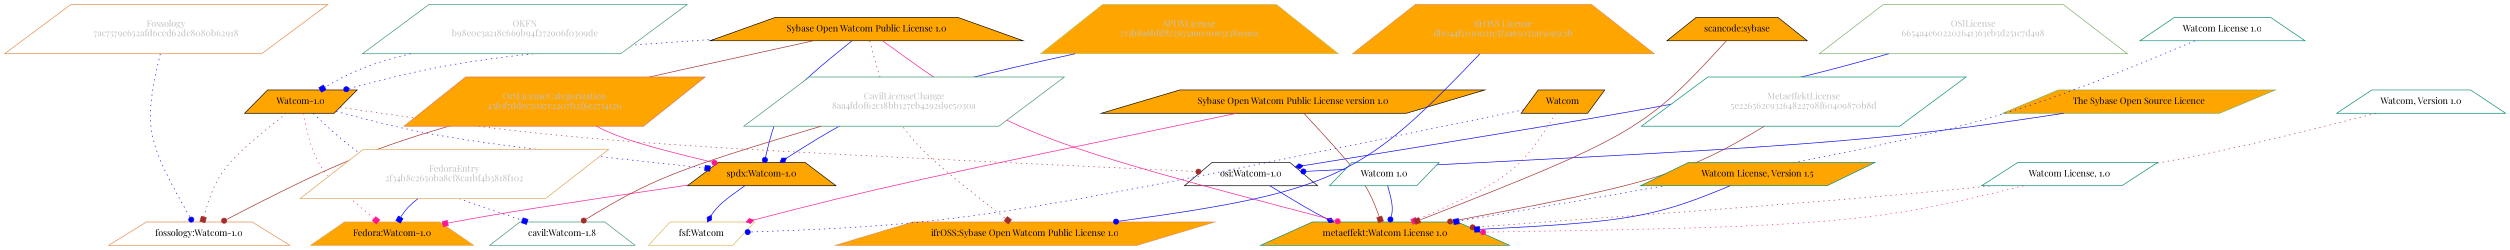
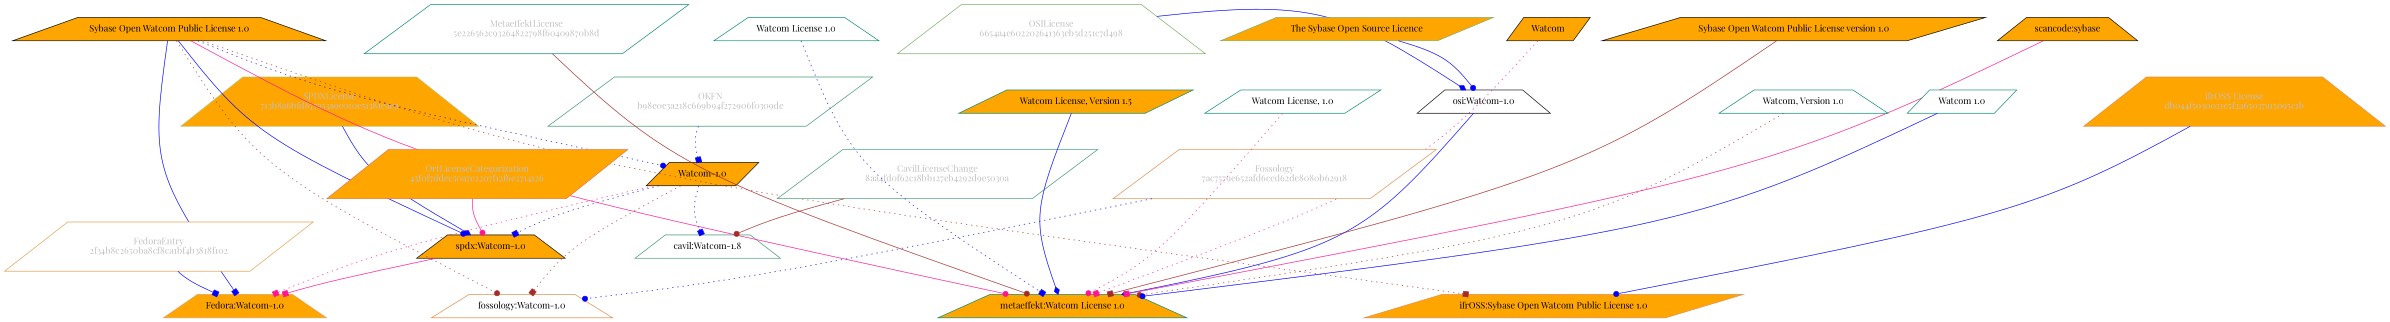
  strict digraph {
    fontname="Playfair Display"
    splines=curved
    node [fillcolor=orange fontname="Playfair Display" shape=parallelogram style=filled]
    edge [arrowhead=dot color=blue fontname="Playfair Display" style=solid weight=0.5]
    n1 [color="#b8bf62" fontcolor=gray label="SPDXLicense\n713b8a6bfd877a53a9e010e51381eaea" shape=trapezium]
    n2 [label="spdx:Watcom-1.0" shape=trapezium]
    n3 [color="#e09d4b" label="Fedora:Watcom-1.0" shape=trapezium]
-   n4 [color="#deb256" fillcolor=white label="fsf:Watcom"]
    n5 [fillcolor=white label="osi:Watcom-1.0" shape=trapezium]
    n6 [color="#00876c" label="metaeffekt:Watcom License 1.0" shape=trapezium]
    n7 [label="Watcom-1.0"]
    n8 [color="#e18745" fillcolor=white label="fossology:Watcom-1.0" shape=trapezium]
    n9 [color="#379469" fillcolor=white label="cavil:Watcom-1.8" shape=trapezium]
    n10 [label="Sybase Open Watcom Public License 1.0" shape=trapezium]
    n11 [color="#e18745" label="ifrOSS:Sybase Open Watcom Public License 1.0"]
    n12 [color="#78ab63" fillcolor=white fontcolor=gray label="OSILicense\n6654a4e602202641363eb5d251c7d498" shape=trapezium]
    n13 [color="#78ab63" label="The Sybase Open Source Licence"]
    n14 [color="#e09d4b" fillcolor=white fontcolor=gray label="FedoraEntry\n2f34b8c2650ba8cf8ca1bf4b3818f102"]
    n15 [label=Watcom]
    n16 [label="Sybase Open Watcom Public License version 1.0"]
    n17 [label="scancode:sybase" shape=trapezium]
    n18 [color="#e18745" fillcolor=white fontcolor=gray label="Fossology\n7ac7579e652afd6ced62de8080b62918"]
    n19 [color="#379469" fillcolor=white fontcolor=gray label="OKFN\nb98e0e3a218c669b94f272906f0309de"]
    n20 [color="#e06f45" fontcolor=gray label="OrtLicenseCategorization\n43f0f7ddec50a7e2207f12f6e2714126"]
    n21 [color="#379469" fillcolor=white fontcolor=gray label="CavilLicenseChange\n8aa4fd0f62c18bb127eb4292d9e5030a"]
    n22 [color="#00876c" fillcolor=white fontcolor=gray label="MetaeffektLicense\n5e226562c93264822798f60409870b8d"]
    n23 [color="#00876c" fillcolor=white label="Watcom License 1.0" shape=trapezium]
    n24 [color="#00876c" fillcolor=white label="Watcom, Version 1.0" shape=trapezium]
    n25 [color="#00876c" fillcolor=white label="Watcom 1.0"]
    n26 [color="#00876c" label="Watcom License, Version 1.5"]
    n27 [color="#00876c" fillcolor=white label="Watcom License, 1.0"]
    n28 [color="#e18745" fontcolor=gray label="ifrOSS License\ndb044f5030021c5f2a65037a15095c1b" shape=trapezium]
    n1 -> n2 [arrowhead=diamond]
    n2 -> n3 [arrowhead=box color=deeppink weight=0.7]
-   n2 -> n4 [arrowhead=diamond]
    n5 -> n6 [arrowhead=diamond]
    n7 -> n2 [arrowhead=box style=dotted weight=0.7]
    n7 -> n3 [arrowhead=box color=deeppink style=dotted weight=0.7]
-   n7 -> n5 [color=brown style=dotted weight=0.7]
    n7 -> n8 [arrowhead=box color=brown style=dotted weight=0.7]
    n7 -> n9 [arrowhead=box style=dotted weight=0.7]
    n10 -> n2 [weight=0.7]
+   n10 -> n3 [arrowhead=box]
    n10 -> n6 [color=deeppink weight=0.7]
    n10 -> n7 [style=dotted weight=0.7]
-   n10 -> n8 [color=brown weight=0.7]
+   n10 -> n8 [color=brown style=dotted weight=0.7]
    n10 -> n11 [arrowhead=box color=brown style=dotted weight=0.7]
    n12 -> n5 [arrowhead=diamond]
    n13 -> n5 [weight=0.7]
    n14 -> n3 [arrowhead=box]
-   n15 -> n4 [style=dotted weight=0.7]
    n15 -> n6 [arrowhead=box color=deeppink style=dotted]
-   n16 -> n4 [arrowhead=diamond color=deeppink weight=0.7]
    n16 -> n6 [arrowhead=box color=brown]
-   n17 -> n6 [arrowhead=box color=brown]
+   n17 -> n6 [arrowhead=box color=deeppink]
    n18 -> n8 [style=dotted]
    n19 -> n7 [arrowhead=box style=dotted]
    n20 -> n2 [color=deeppink]
    n21 -> n9 [color=brown]
    n22 -> n6 [color=brown]
    n23 -> n6 [arrowhead=box style=dotted weight=0.7]
    n24 -> n6 [color=brown style=dotted]
    n25 -> n6
-   n26 -> n6 [arrowhead=box]
+   n26 -> n6 [arrowhead=diamond]
    n27 -> n6 [color=deeppink style=dotted]
    n28 -> n11
  }
